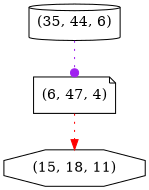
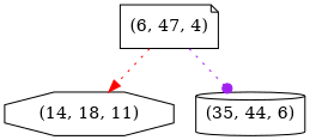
  digraph {
    edge [style=dotted]
    "(6, 47, 4)" [shape=note]
-   "(14, 18, 11)" [shape=octagon label="(15, 18, 11)"]
+   "(14, 18, 11)" [shape=octagon]
    n3 [label="(35, 44, 6)" shape=cylinder]
    "(6, 47, 4)" -> "(14, 18, 11)" [arrowhead=normal color=red]
-   n3 -> "(6, 47, 4)" [arrowhead=dot color=purple]
+   "(6, 47, 4)" -> n3 [arrowhead=dot color=purple]
  }
